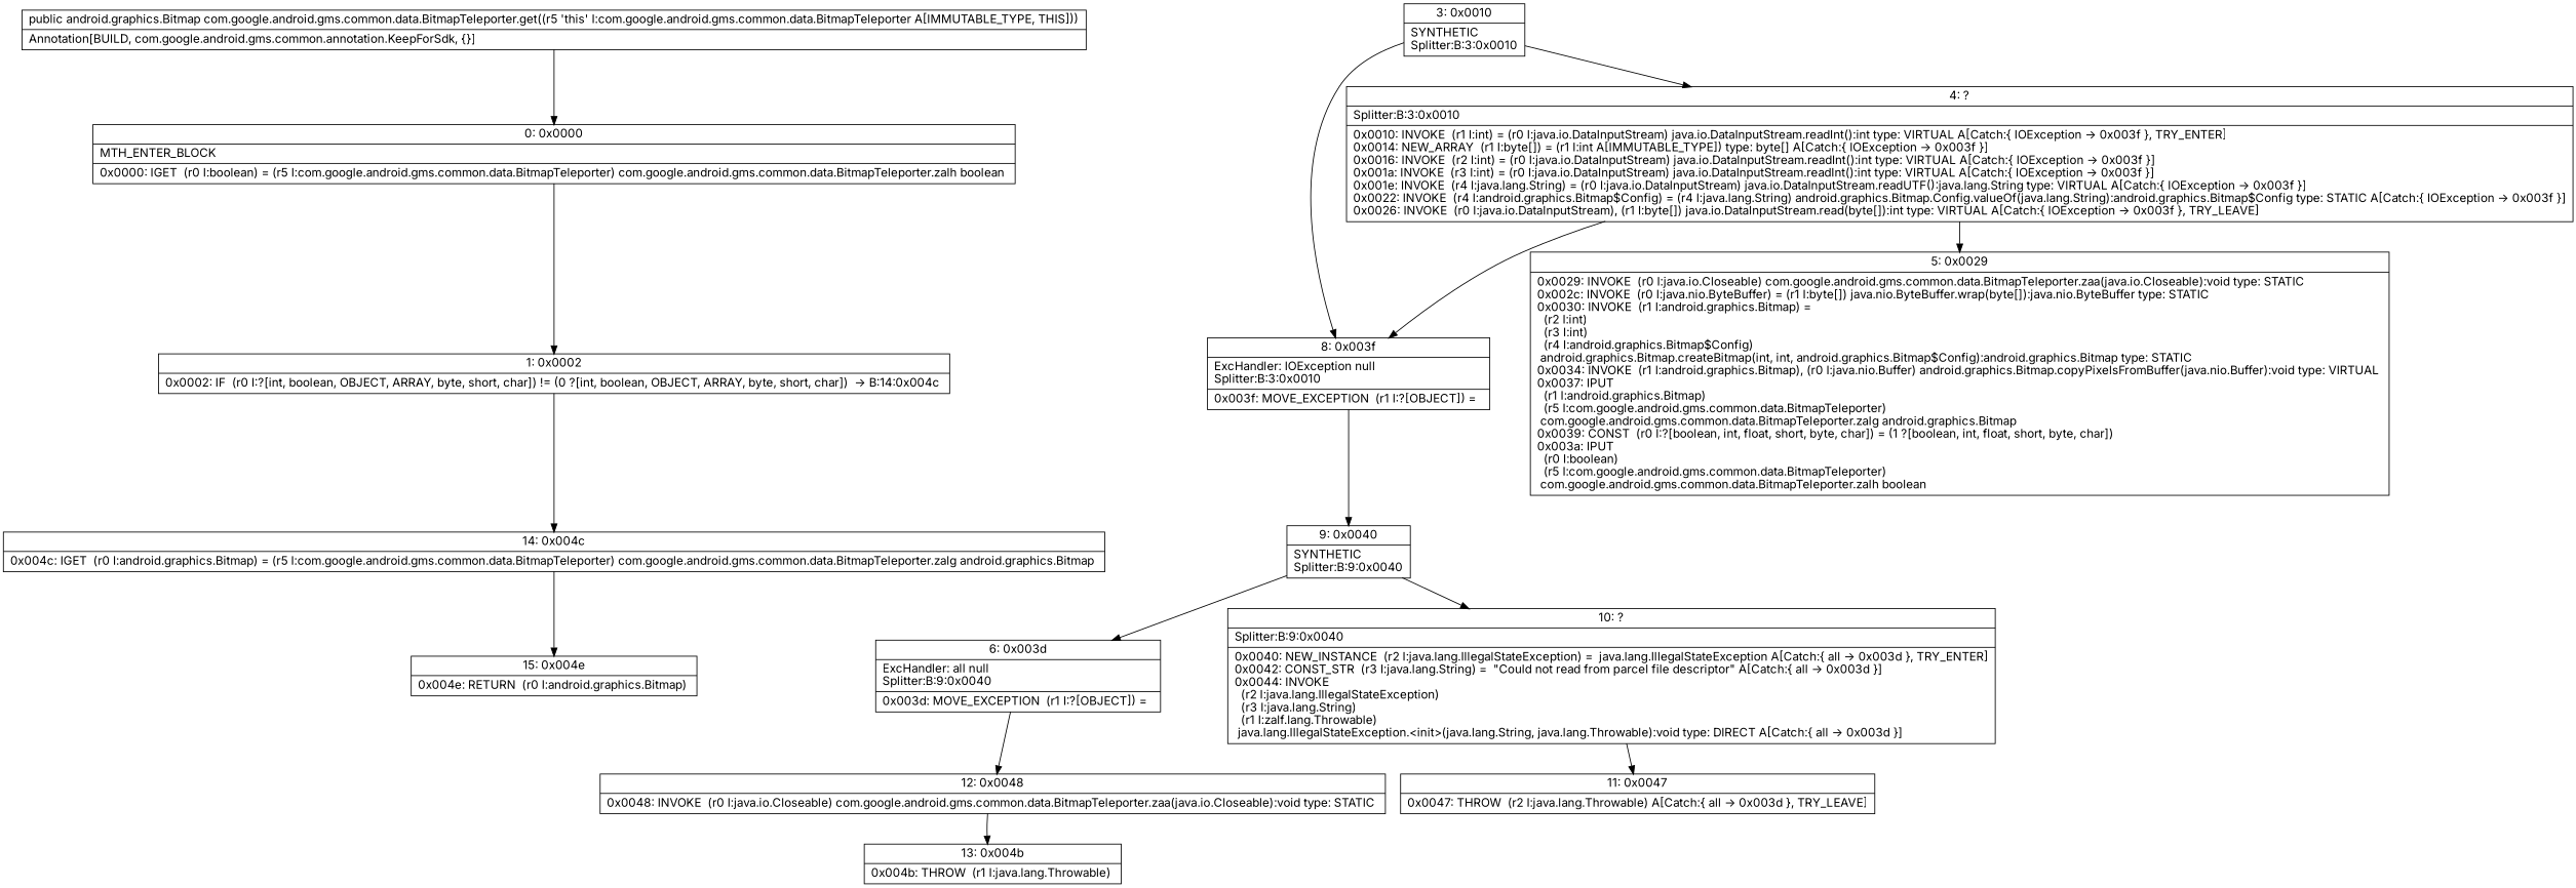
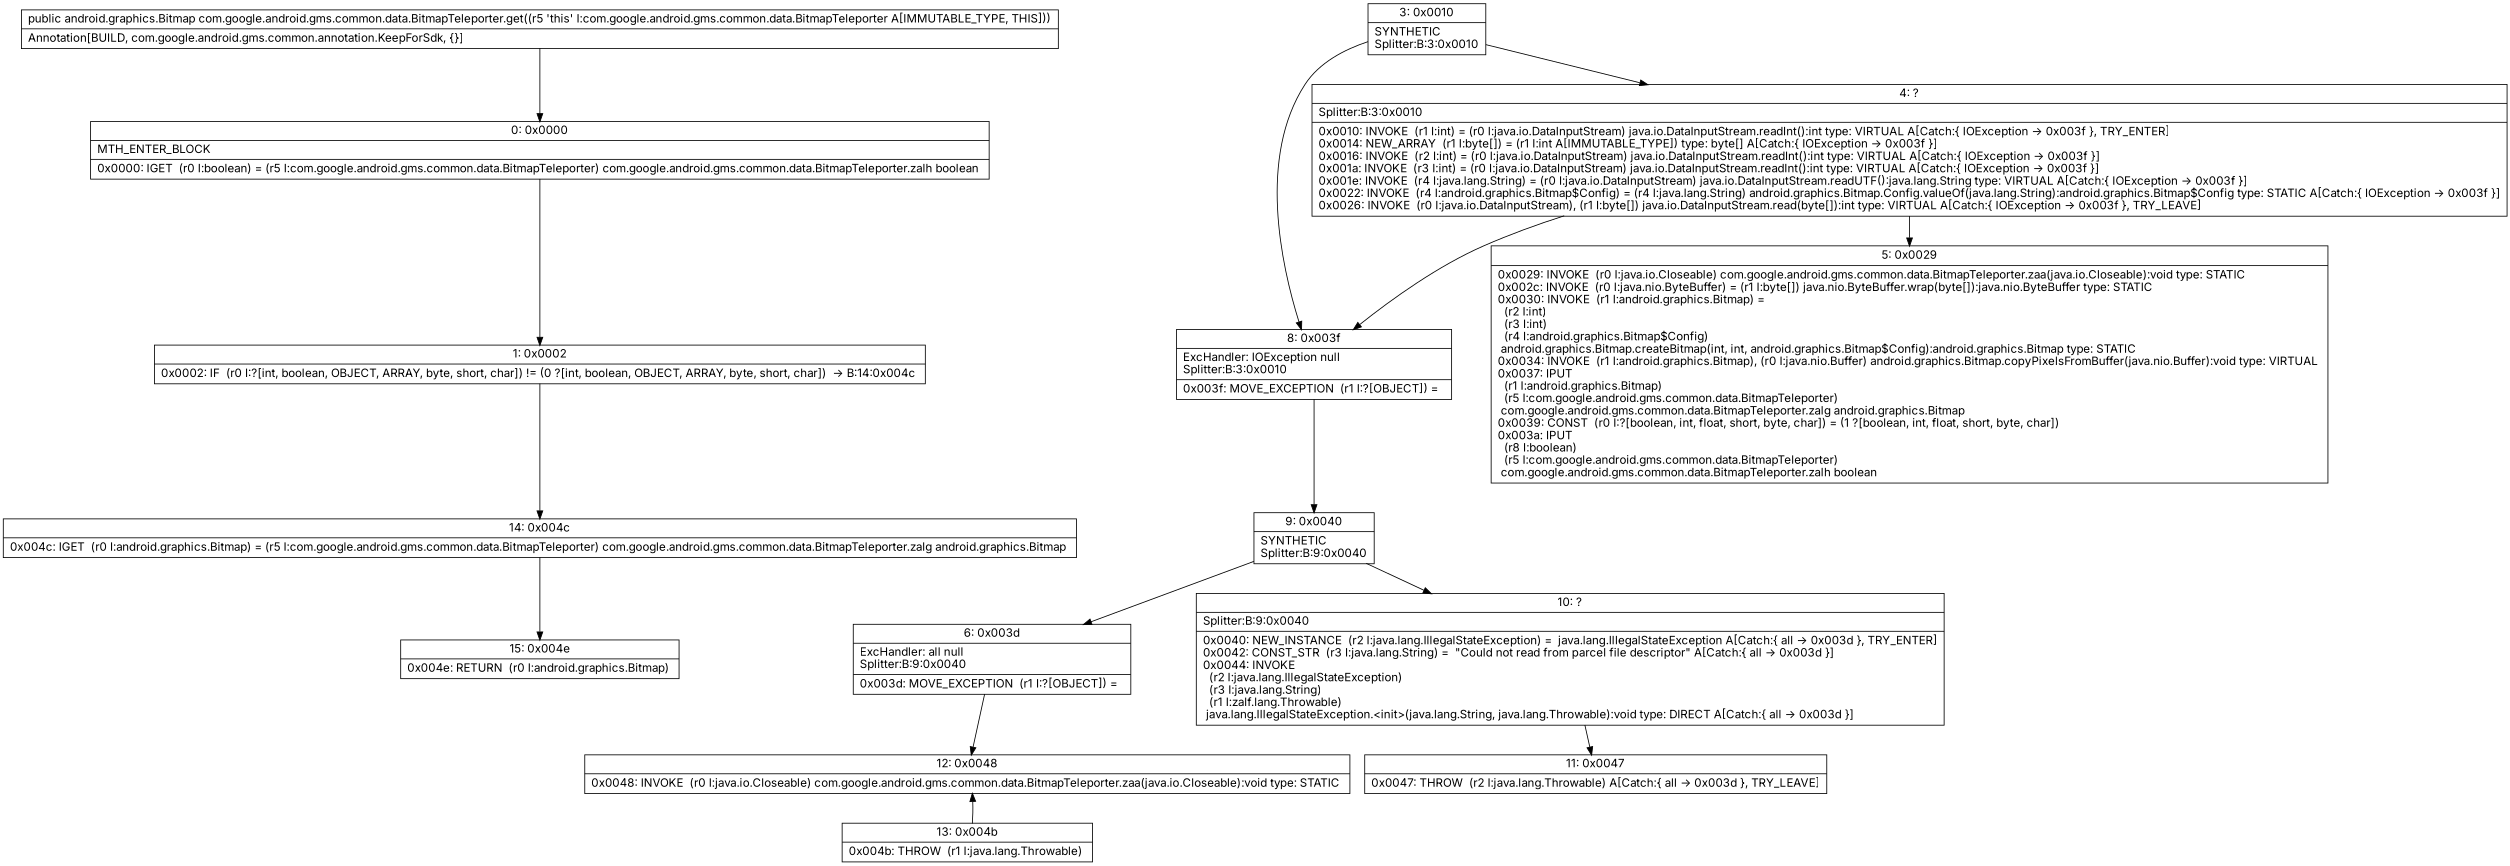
  digraph {
    fontname=Inter
    node [fontname=Inter shape=record]
    edge [fontname=Inter]
    n1 [label="{0\:\ 0x0000|MTH_ENTER_BLOCK\l|0x0000: IGET  (r0 I:boolean) = (r5 I:com.google.android.gms.common.data.BitmapTeleporter) com.google.android.gms.common.data.BitmapTeleporter.zalh boolean \l}"]
    n2 [label="{1\:\ 0x0002|0x0002: IF  (r0 I:?[int, boolean, OBJECT, ARRAY, byte, short, char]) != (0 ?[int, boolean, OBJECT, ARRAY, byte, short, char])  \-\> B:14:0x004c \l}"]
    n3 [label="{14\:\ 0x004c|0x004c: IGET  (r0 I:android.graphics.Bitmap) = (r5 I:com.google.android.gms.common.data.BitmapTeleporter) com.google.android.gms.common.data.BitmapTeleporter.zalg android.graphics.Bitmap \l}"]
    n4 [label="{15\:\ 0x004e|0x004e: RETURN  (r0 I:android.graphics.Bitmap) \l}"]
    n5 [label="{3\:\ 0x0010|SYNTHETIC\lSplitter:B:3:0x0010\l}"]
    n6 [label="{4\:\ ?|Splitter:B:3:0x0010\l|0x0010: INVOKE  (r1 I:int) = (r0 I:java.io.DataInputStream) java.io.DataInputStream.readInt():int type: VIRTUAL A[Catch:\{ IOException \-\> 0x003f \}, TRY_ENTER]\l0x0014: NEW_ARRAY  (r1 I:byte[]) = (r1 I:int A[IMMUTABLE_TYPE]) type: byte[] A[Catch:\{ IOException \-\> 0x003f \}]\l0x0016: INVOKE  (r2 I:int) = (r0 I:java.io.DataInputStream) java.io.DataInputStream.readInt():int type: VIRTUAL A[Catch:\{ IOException \-\> 0x003f \}]\l0x001a: INVOKE  (r3 I:int) = (r0 I:java.io.DataInputStream) java.io.DataInputStream.readInt():int type: VIRTUAL A[Catch:\{ IOException \-\> 0x003f \}]\l0x001e: INVOKE  (r4 I:java.lang.String) = (r0 I:java.io.DataInputStream) java.io.DataInputStream.readUTF():java.lang.String type: VIRTUAL A[Catch:\{ IOException \-\> 0x003f \}]\l0x0022: INVOKE  (r4 I:android.graphics.Bitmap$Config) = (r4 I:java.lang.String) android.graphics.Bitmap.Config.valueOf(java.lang.String):android.graphics.Bitmap$Config type: STATIC A[Catch:\{ IOException \-\> 0x003f \}]\l0x0026: INVOKE  (r0 I:java.io.DataInputStream), (r1 I:byte[]) java.io.DataInputStream.read(byte[]):int type: VIRTUAL A[Catch:\{ IOException \-\> 0x003f \}, TRY_LEAVE]\l}"]
    n7 [label="{8\:\ 0x003f|ExcHandler: IOException null\lSplitter:B:3:0x0010\l|0x003f: MOVE_EXCEPTION  (r1 I:?[OBJECT]) =  \l}"]
-   n8 [label="{5\:\ 0x0029|0x0029: INVOKE  (r0 I:java.io.Closeable) com.google.android.gms.common.data.BitmapTeleporter.zaa(java.io.Closeable):void type: STATIC \l0x002c: INVOKE  (r0 I:java.nio.ByteBuffer) = (r1 I:byte[]) java.nio.ByteBuffer.wrap(byte[]):java.nio.ByteBuffer type: STATIC \l0x0030: INVOKE  (r1 I:android.graphics.Bitmap) = \l  (r2 I:int)\l  (r3 I:int)\l  (r4 I:android.graphics.Bitmap$Config)\l android.graphics.Bitmap.createBitmap(int, int, android.graphics.Bitmap$Config):android.graphics.Bitmap type: STATIC \l0x0034: INVOKE  (r1 I:android.graphics.Bitmap), (r0 I:java.nio.Buffer) android.graphics.Bitmap.copyPixelsFromBuffer(java.nio.Buffer):void type: VIRTUAL \l0x0037: IPUT  \l  (r1 I:android.graphics.Bitmap)\l  (r5 I:com.google.android.gms.common.data.BitmapTeleporter)\l com.google.android.gms.common.data.BitmapTeleporter.zalg android.graphics.Bitmap \l0x0039: CONST  (r0 I:?[boolean, int, float, short, byte, char]) = (1 ?[boolean, int, float, short, byte, char]) \l0x003a: IPUT  \l  (r0 I:boolean)\l  (r5 I:com.google.android.gms.common.data.BitmapTeleporter)\l com.google.android.gms.common.data.BitmapTeleporter.zalh boolean \l}"]
+   n8 [label="{5\:\ 0x0029|0x0029: INVOKE  (r0 I:java.io.Closeable) com.google.android.gms.common.data.BitmapTeleporter.zaa(java.io.Closeable):void type: STATIC \l0x002c: INVOKE  (r0 I:java.nio.ByteBuffer) = (r1 I:byte[]) java.nio.ByteBuffer.wrap(byte[]):java.nio.ByteBuffer type: STATIC \l0x0030: INVOKE  (r1 I:android.graphics.Bitmap) = \l  (r2 I:int)\l  (r3 I:int)\l  (r4 I:android.graphics.Bitmap$Config)\l android.graphics.Bitmap.createBitmap(int, int, android.graphics.Bitmap$Config):android.graphics.Bitmap type: STATIC \l0x0034: INVOKE  (r1 I:android.graphics.Bitmap), (r0 I:java.nio.Buffer) android.graphics.Bitmap.copyPixelsFromBuffer(java.nio.Buffer):void type: VIRTUAL \l0x0037: IPUT  \l  (r1 I:android.graphics.Bitmap)\l  (r5 I:com.google.android.gms.common.data.BitmapTeleporter)\l com.google.android.gms.common.data.BitmapTeleporter.zalg android.graphics.Bitmap \l0x0039: CONST  (r0 I:?[boolean, int, float, short, byte, char]) = (1 ?[boolean, int, float, short, byte, char]) \l0x003a: IPUT  \l  (r8 I:boolean)\l  (r5 I:com.google.android.gms.common.data.BitmapTeleporter)\l com.google.android.gms.common.data.BitmapTeleporter.zalh boolean \l}"]
    n9 [label="{9\:\ 0x0040|SYNTHETIC\lSplitter:B:9:0x0040\l}"]
    n10 [label="{6\:\ 0x003d|ExcHandler: all null\lSplitter:B:9:0x0040\l|0x003d: MOVE_EXCEPTION  (r1 I:?[OBJECT]) =  \l}"]
    n11 [label="{12\:\ 0x0048|0x0048: INVOKE  (r0 I:java.io.Closeable) com.google.android.gms.common.data.BitmapTeleporter.zaa(java.io.Closeable):void type: STATIC \l}"]
    n12 [label="{13\:\ 0x004b|0x004b: THROW  (r1 I:java.lang.Throwable) \l}"]
    n13 [label="{10\:\ ?|Splitter:B:9:0x0040\l|0x0040: NEW_INSTANCE  (r2 I:java.lang.IllegalStateException) =  java.lang.IllegalStateException A[Catch:\{ all \-\> 0x003d \}, TRY_ENTER]\l0x0042: CONST_STR  (r3 I:java.lang.String) =  \"Could not read from parcel file descriptor\" A[Catch:\{ all \-\> 0x003d \}]\l0x0044: INVOKE  \l  (r2 I:java.lang.IllegalStateException)\l  (r3 I:java.lang.String)\l  (r1 I:zalf.lang.Throwable)\l java.lang.IllegalStateException.\<init\>(java.lang.String, java.lang.Throwable):void type: DIRECT A[Catch:\{ all \-\> 0x003d \}]\l}"]
    n14 [label="{11\:\ 0x0047|0x0047: THROW  (r2 I:java.lang.Throwable) A[Catch:\{ all \-\> 0x003d \}, TRY_LEAVE]\l}"]
    n15 [label="{public android.graphics.Bitmap com.google.android.gms.common.data.BitmapTeleporter.get((r5 'this' I:com.google.android.gms.common.data.BitmapTeleporter A[IMMUTABLE_TYPE, THIS]))  | Annotation[BUILD, com.google.android.gms.common.annotation.KeepForSdk, \{\}]\l}"]
    n1 -> n2
    n2 -> n3
    n3 -> n4
    n5 -> n6
    n5 -> n7
    n6 -> n7
    n6 -> n8
    n7 -> n9
    n9 -> n10
    n9 -> n13
    n10 -> n11
-   n11 -> n12
+   n12 -> n11
    n13 -> n14
    n15 -> n1
  }
